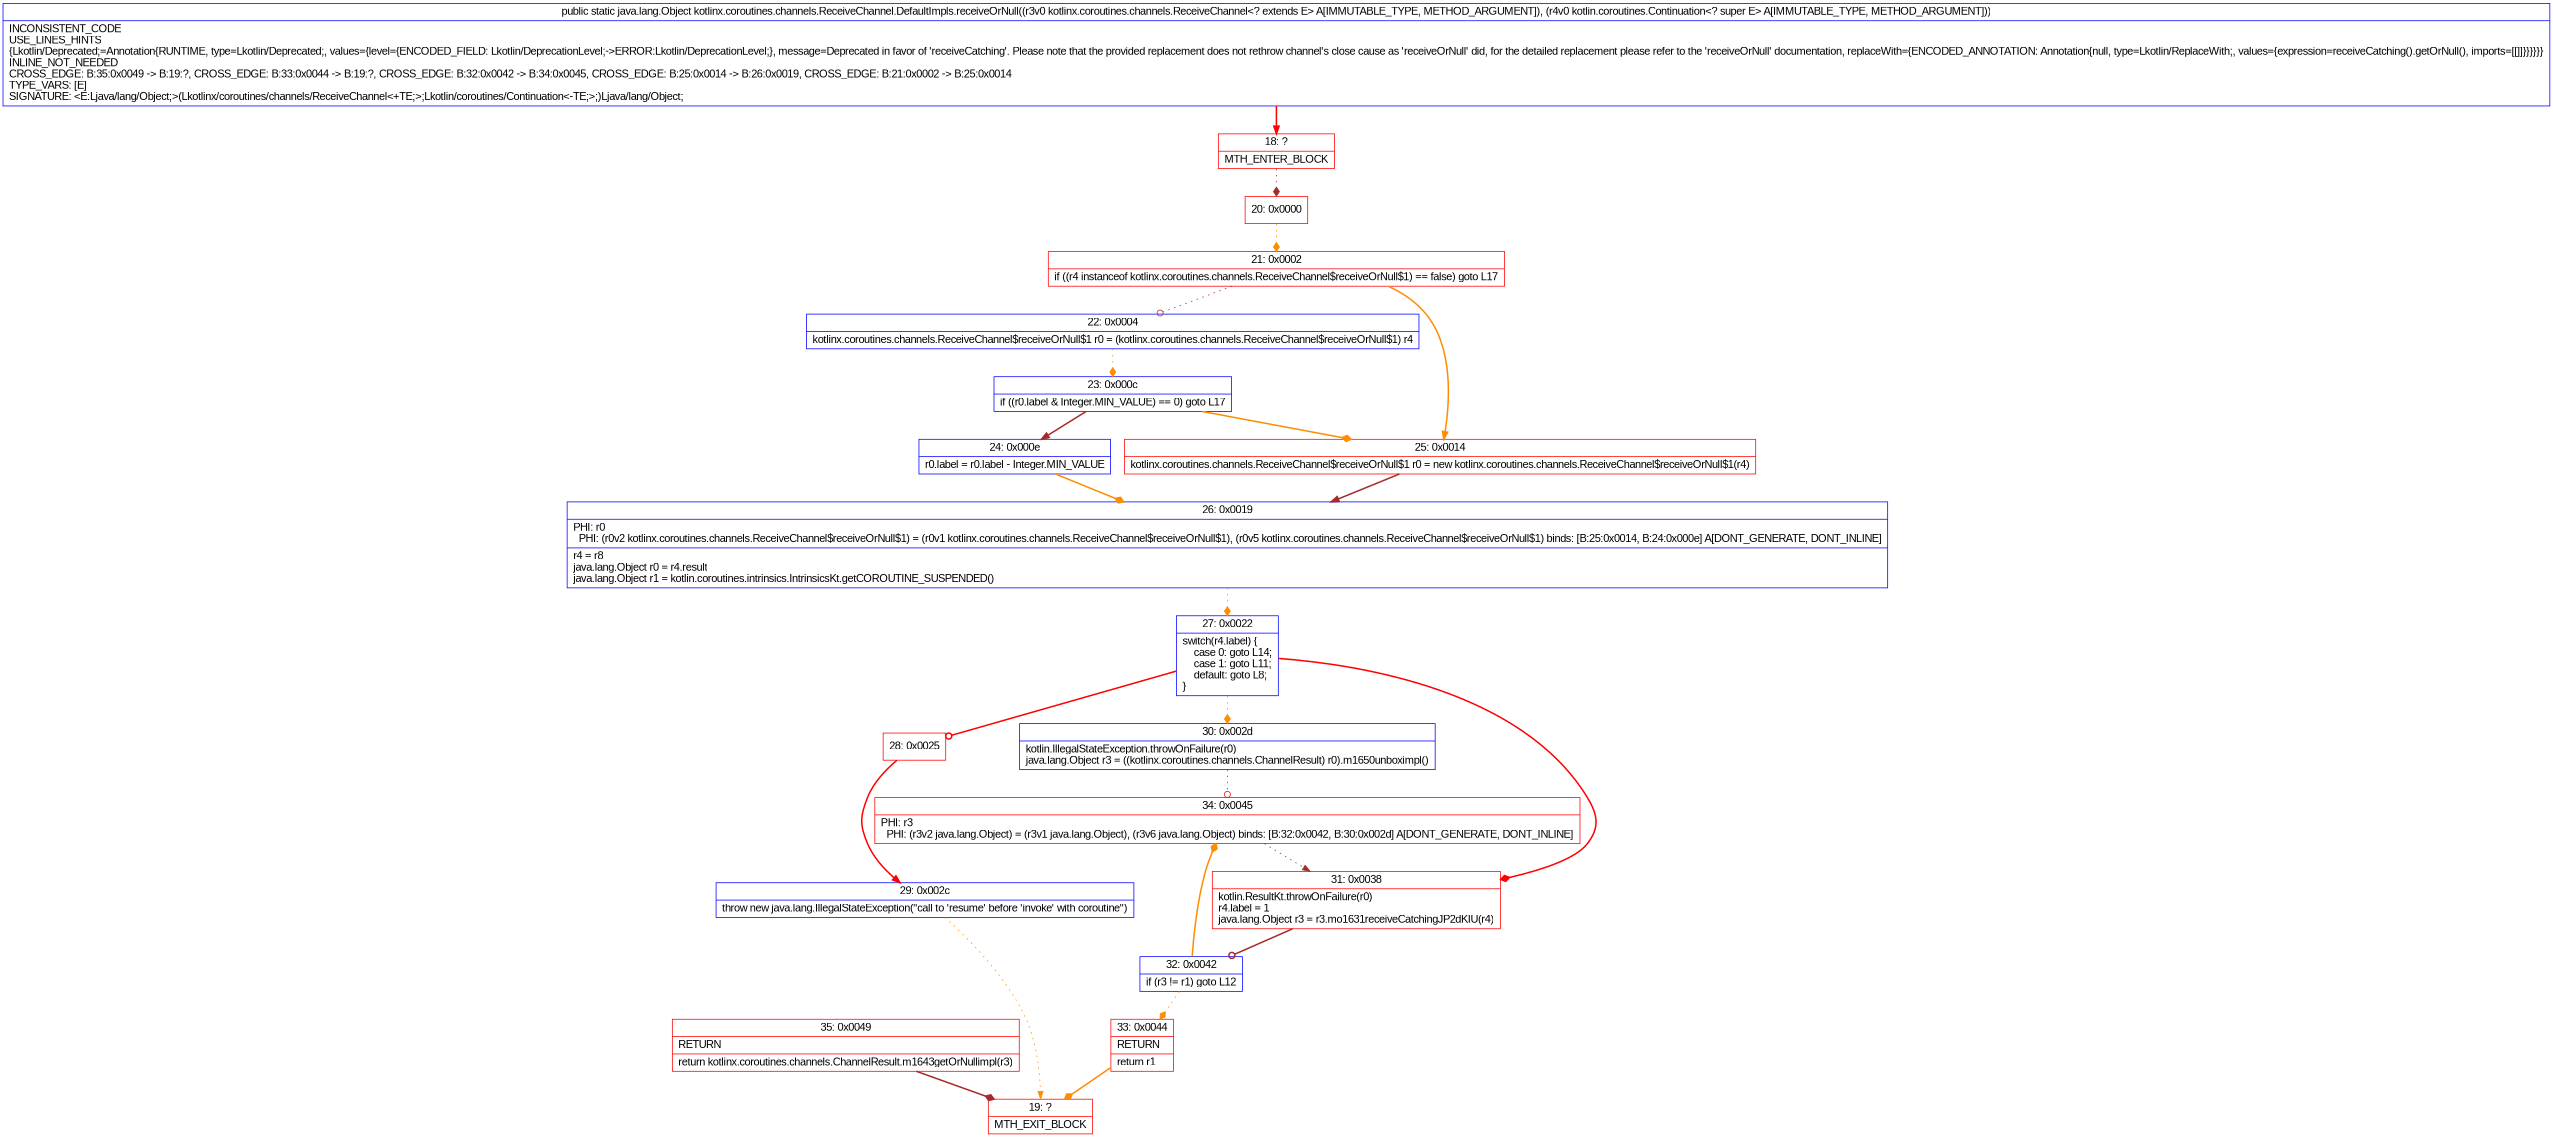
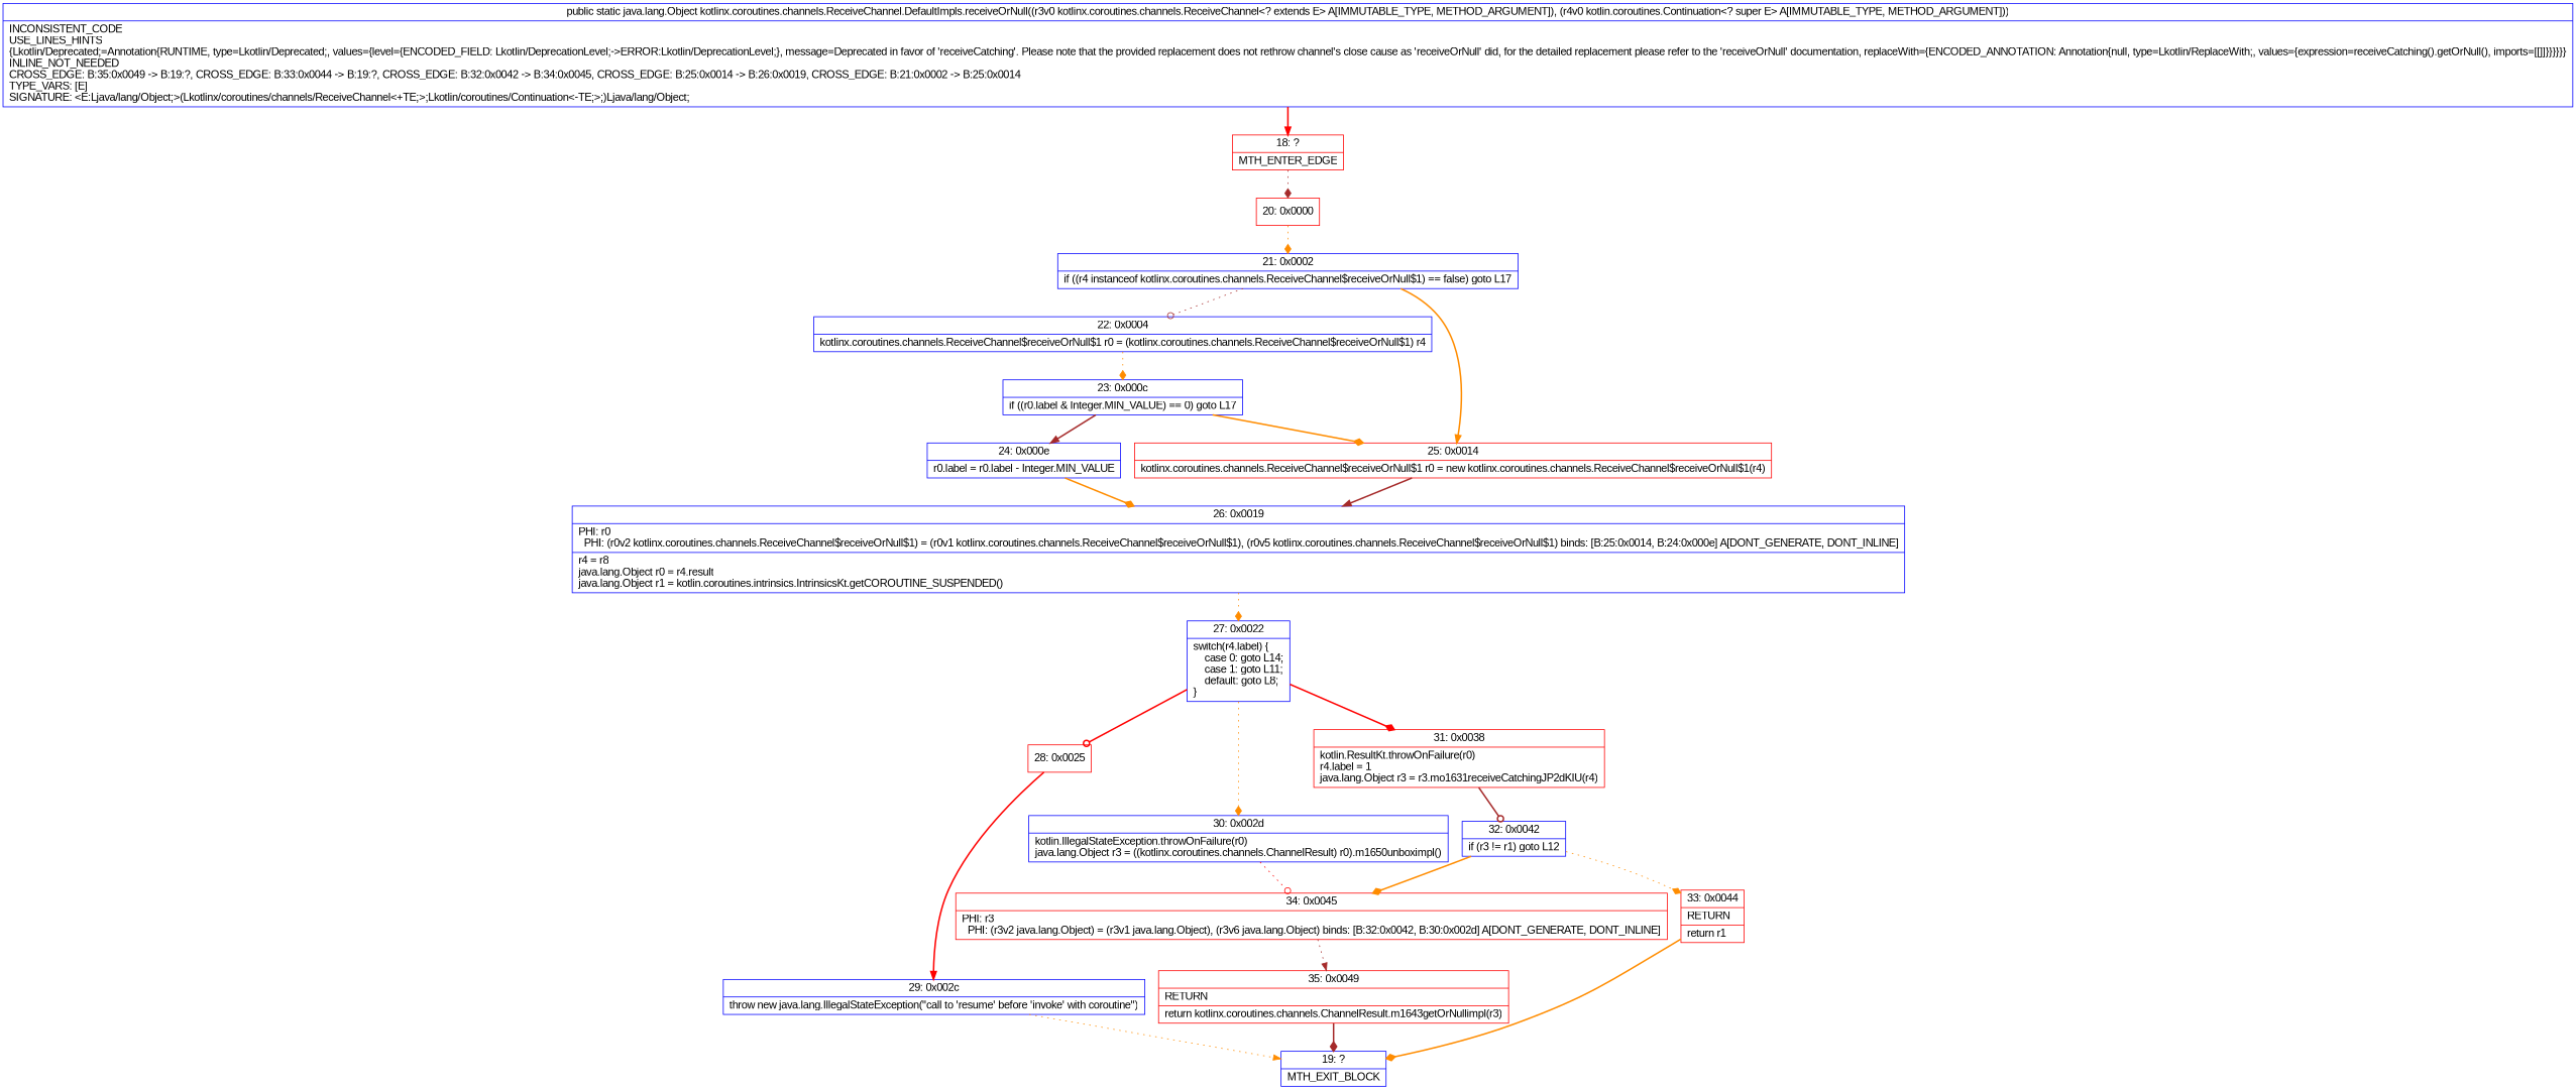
  digraph {
    fontname="Liberation Sans"
    node [color=red fontname="Liberation Sans" shape=record]
    edge [arrowhead=diamond color=darkorange fontname="Liberation Sans" style=bold]
-   n1 [label="{18\:\ ?|MTH_ENTER_BLOCK\l}"]
+   n1 [label="{18\:\ ?|MTH_ENTER_EDGE\l}"]
    n2 [label="{20\:\ 0x0000}"]
-   n3 [label="{21\:\ 0x0002|if ((r4 instanceof kotlinx.coroutines.channels.ReceiveChannel$receiveOrNull$1) == false) goto L17\l}"]
+   n3 [color=blue label="{21\:\ 0x0002|if ((r4 instanceof kotlinx.coroutines.channels.ReceiveChannel$receiveOrNull$1) == false) goto L17\l}"]
    n4 [color=blue label="{22\:\ 0x0004|kotlinx.coroutines.channels.ReceiveChannel$receiveOrNull$1 r0 = (kotlinx.coroutines.channels.ReceiveChannel$receiveOrNull$1) r4\l}"]
    n5 [label="{25\:\ 0x0014|kotlinx.coroutines.channels.ReceiveChannel$receiveOrNull$1 r0 = new kotlinx.coroutines.channels.ReceiveChannel$receiveOrNull$1(r4)\l}"]
    n6 [color=blue label="{23\:\ 0x000c|if ((r0.label & Integer.MIN_VALUE) == 0) goto L17\l}"]
    n7 [color=blue label="{26\:\ 0x0019|PHI: r0 \l  PHI: (r0v2 kotlinx.coroutines.channels.ReceiveChannel$receiveOrNull$1) = (r0v1 kotlinx.coroutines.channels.ReceiveChannel$receiveOrNull$1), (r0v5 kotlinx.coroutines.channels.ReceiveChannel$receiveOrNull$1) binds: [B:25:0x0014, B:24:0x000e] A[DONT_GENERATE, DONT_INLINE]\l|r4 = r8\ljava.lang.Object r0 = r4.result\ljava.lang.Object r1 = kotlin.coroutines.intrinsics.IntrinsicsKt.getCOROUTINE_SUSPENDED()\l}"]
    n8 [color=blue label="{24\:\ 0x000e|r0.label = r0.label \- Integer.MIN_VALUE\l}"]
    n9 [color=blue label="{27\:\ 0x0022|switch(r4.label) \{\l    case 0: goto L14;\l    case 1: goto L11;\l    default: goto L8;\l\}\l}"]
    n10 [label="{28\:\ 0x0025}"]
    n11 [color=blue label="{30\:\ 0x002d|kotlin.IllegalStateException.throwOnFailure(r0)\ljava.lang.Object r3 = ((kotlinx.coroutines.channels.ChannelResult) r0).m1650unboximpl()\l}"]
    n12 [label="{31\:\ 0x0038|kotlin.ResultKt.throwOnFailure(r0)\lr4.label = 1\ljava.lang.Object r3 = r3.mo1631receiveCatchingJP2dKIU(r4)\l}"]
    n13 [color=blue label="{29\:\ 0x002c|throw new java.lang.IllegalStateException(\"call to 'resume' before 'invoke' with coroutine\")\l}"]
    n14 [label="{34\:\ 0x0045|PHI: r3 \l  PHI: (r3v2 java.lang.Object) = (r3v1 java.lang.Object), (r3v6 java.lang.Object) binds: [B:32:0x0042, B:30:0x002d] A[DONT_GENERATE, DONT_INLINE]\l}"]
    n15 [color=blue label="{32\:\ 0x0042|if (r3 != r1) goto L12\l}"]
-   n16 [label="{19\:\ ?|MTH_EXIT_BLOCK\l}"]
+   n16 [color=blue label="{19\:\ ?|MTH_EXIT_BLOCK\l}"]
    n17 [label="{35\:\ 0x0049|RETURN\l|return kotlinx.coroutines.channels.ChannelResult.m1643getOrNullimpl(r3)\l}"]
    n18 [label="{33\:\ 0x0044|RETURN\l|return r1\l}"]
    n19 [color=blue label="{public static java.lang.Object kotlinx.coroutines.channels.ReceiveChannel.DefaultImpls.receiveOrNull((r3v0 kotlinx.coroutines.channels.ReceiveChannel\<? extends E\> A[IMMUTABLE_TYPE, METHOD_ARGUMENT]), (r4v0 kotlin.coroutines.Continuation\<? super E\> A[IMMUTABLE_TYPE, METHOD_ARGUMENT]))  | INCONSISTENT_CODE\lUSE_LINES_HINTS\l\{Lkotlin\/Deprecated;=Annotation\{RUNTIME, type=Lkotlin\/Deprecated;, values=\{level=\{ENCODED_FIELD: Lkotlin\/DeprecationLevel;\-\>ERROR:Lkotlin\/DeprecationLevel;\}, message=Deprecated in favor of 'receiveCatching'. Please note that the provided replacement does not rethrow channel's close cause as 'receiveOrNull' did, for the detailed replacement please refer to the 'receiveOrNull' documentation, replaceWith=\{ENCODED_ANNOTATION: Annotation\{null, type=Lkotlin\/ReplaceWith;, values=\{expression=receiveCatching().getOrNull(), imports=[[]]\}\}\}\}\}\}\lINLINE_NOT_NEEDED\lCROSS_EDGE: B:35:0x0049 \-\> B:19:?, CROSS_EDGE: B:33:0x0044 \-\> B:19:?, CROSS_EDGE: B:32:0x0042 \-\> B:34:0x0045, CROSS_EDGE: B:25:0x0014 \-\> B:26:0x0019, CROSS_EDGE: B:21:0x0002 \-\> B:25:0x0014\lTYPE_VARS: [E]\lSIGNATURE: \<E:Ljava\/lang\/Object;\>(Lkotlinx\/coroutines\/channels\/ReceiveChannel\<+TE;\>;Lkotlin\/coroutines\/Continuation\<\-TE;\>;)Ljava\/lang\/Object;\l}"]
    n1 -> n2 [color=brown style=dotted]
    n2 -> n3 [style=dotted]
    n3 -> n4 [arrowhead=odot color=brown style=dotted]
    n3 -> n5 [arrowhead=normal]
    n4 -> n6 [style=dotted]
    n5 -> n7 [arrowhead=normal color=brown]
    n6 -> n5
    n6 -> n8 [arrowhead=normal color=brown]
    n7 -> n9 [style=dotted]
    n8 -> n7
    n9 -> n10 [arrowhead=odot color=red]
    n9 -> n11 [style=dotted]
    n9 -> n12 [color=red]
    n10 -> n13 [arrowhead=normal color=red]
    n11 -> n14 [arrowhead=odot color=red style=dotted]
    n12 -> n15 [arrowhead=odot color=brown]
    n13 -> n16 [arrowhead=normal style=dotted]
-   n14 -> n12 [arrowhead=normal color=brown style=dotted]
+   n14 -> n17 [arrowhead=normal color=brown style=dotted]
    n15 -> n14
    n15 -> n18 [style=dotted]
    n17 -> n16 [color=brown]
    n18 -> n16
    n19 -> n1 [arrowhead=normal color=red]
  }
